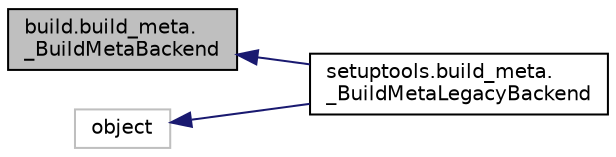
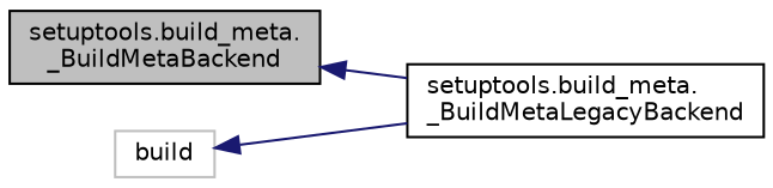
  digraph {
    rankdir=LR
    node [color=black fillcolor=white fontname=Helvetica fontsize=10 shape=record style=filled]
    edge [color=midnightblue dir=back fontname=Helvetica fontsize=10 labelfontname=Helvetica labelfontsize=10 style=solid]
-   n1 [fillcolor=grey75 fontcolor=black height=0.2 label="build.build_meta.\l_BuildMetaBackend" width=0.4]
+   n1 [fillcolor=grey75 fontcolor=black height=0.2 label="setuptools.build_meta.\l_BuildMetaBackend" width=0.4]
    n2 [height=0.2 label="setuptools.build_meta.\l_BuildMetaLegacyBackend" width=0.4]
-   n3 [color=grey75 height=0.2 label=object width=0.4]
+   n3 [color=grey75 height=0.2 label=build width=0.4]
    n1 -> n2
    n3 -> n2
  }
